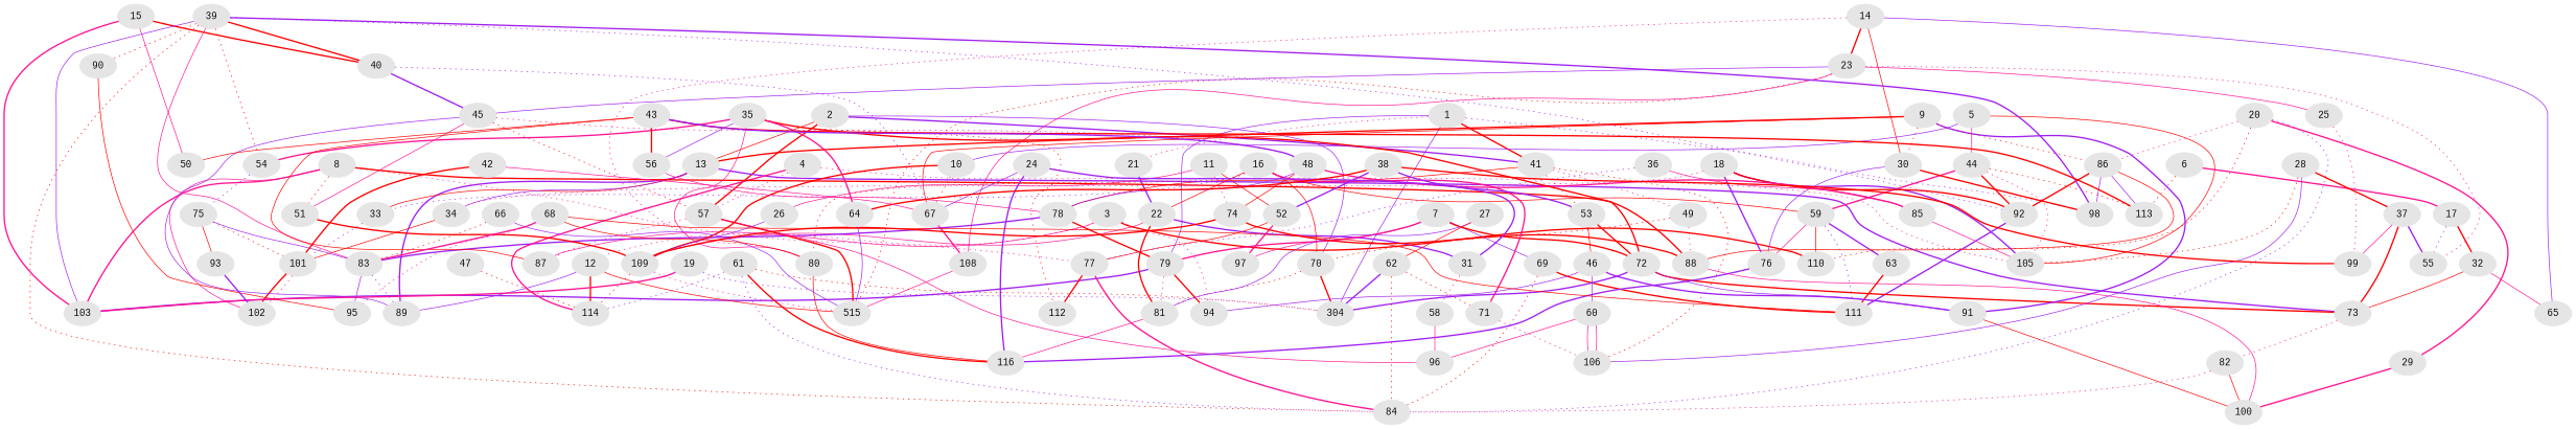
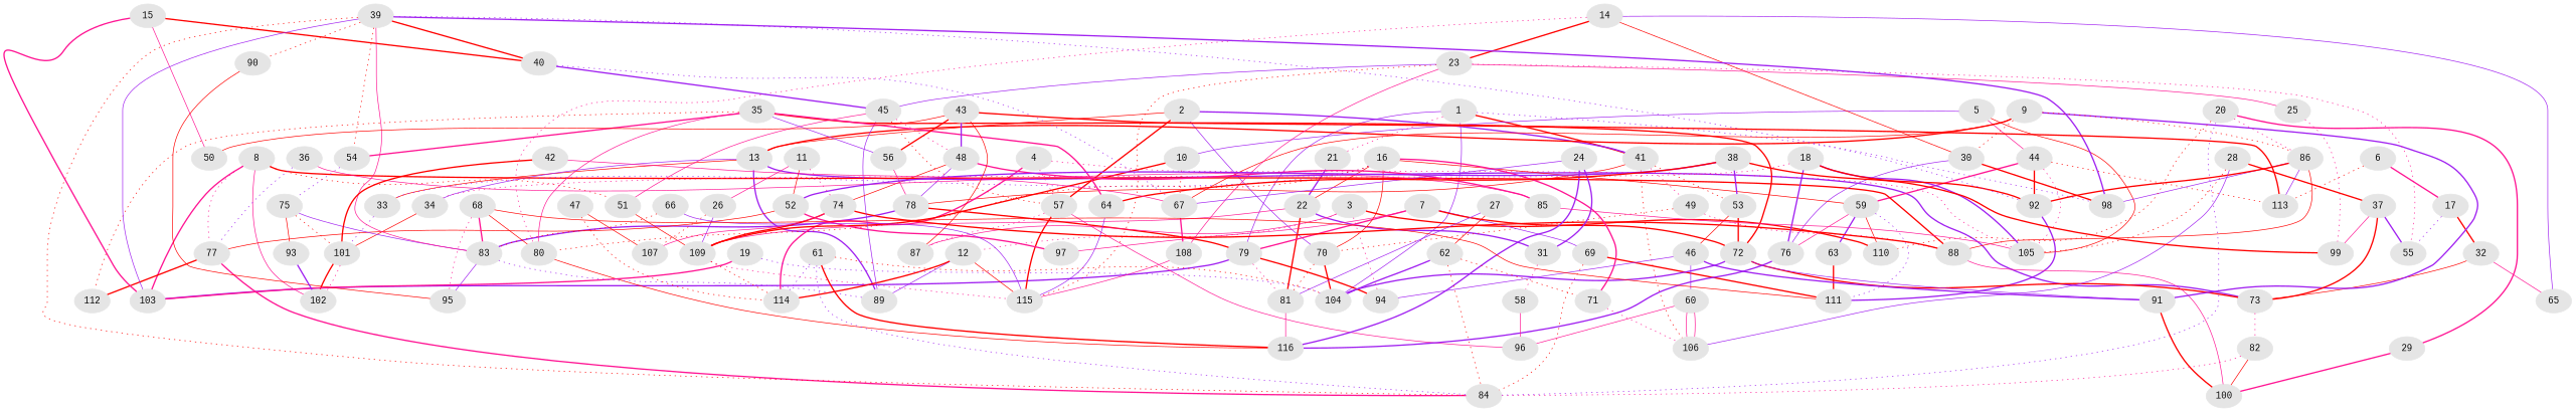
  graph {
    fontname="Liberation Mono"
    node [color=gray90 fontname="Liberation Mono" style=filled]
    edge [color=red fontname="Liberation Mono" style=solid]
    1
    21
    41
    79
    98
-   104 [label=304]
+   104
    22
    106
    53
    49
    78
    94
    103
    81
    2
    13
    57
    70
    89
    33
    34
    73
    87
-   115 [label=515]
+   115
    96
    3
    12
    110
    114
    4
    105
    5
    10
    44
    67
    109
    113
    59
    92
    6
    17
    32
    55
    7
    69
    72
    97
    84
    111
    91
    8
    51
    77
    88
    102
    112
    100
    9
    30
    86
    76
    108
    11
    26
    52
    74
+   107
    101
    82
    14
    23
    65
    80
    25
    45
    116
    15
    40
    50
    16
    71
    31
    63
    18
    19
    20
    29
    58
    99
    48
    24
    27
    62
    28
    37
    35
    54
    56
    64
    75
    36
    85
    38
    46
    39
    83
    90
    95
    42
    43
    60
    47
    93
    61
    66
    68
    1 -- 21 [color=deeppink style=dotted]
    1 -- 41 [style=bold]
    1 -- 79 [color=purple]
    1 -- 98 [color=purple style=dotted]
    1 -- 104 [color=purple]
    21 -- 22 [color=purple style=bold]
    41 -- 106 [style=dotted]
    41 -- 53 [style=dotted]
    41 -- 49 [color=deeppink style=dotted]
    41 -- 78
    79 -- 94 [style=bold]
    79 -- 103 [color=purple style=bold]
    79 -- 81 [color=deeppink style=dotted]
    22 -- 81 [style=bold]
    22 -- 109 [color=deeppink]
    22 -- 31 [color=purple style=bold]
    53 -- 72 [style=bold]
    53 -- 46
    49 -- 70 [style=dotted]
    49 -- 88 [color=deeppink style=dotted]
    78 -- 79 [style=bold]
    78 -- 83 [color=purple style=bold]
    81 -- 116 [color=deeppink]
    2 -- 41 [color=purple style=bold]
    2 -- 13
    2 -- 57 [style=bold]
    2 -- 70 [color=purple]
    13 -- 89 [color=purple style=bold]
    13 -- 33
    13 -- 34 [color=purple]
    13 -- 73 [color=purple style=bold]
    57 -- 87 [color=deeppink style=dotted]
    57 -- 115 [style=bold]
    57 -- 96 [color=deeppink]
    70 -- 104 [style=bold]
    70 -- 81 [style=dotted]
    33 -- 101 [color=purple style=dotted]
    34 -- 101
    73 -- 82 [color=deeppink style=dotted]
    3 -- 94 [color=deeppink style=dotted]
    3 -- 87 [color=deeppink]
    3 -- 12 [color=deeppink style=dotted]
    3 -- 110 [style=bold]
    12 -- 89 [color=purple]
    12 -- 115
    12 -- 114 [style=bold]
    4 -- 57 [color=deeppink style=dotted]
    4 -- 114 [color=deeppink style=bold]
    4 -- 105 [color=deeppink style=dotted]
    5 -- 105
    5 -- 10 [color=purple]
    5 -- 44 [color=deeppink]
    10 -- 67 [style=dotted]
    10 -- 109 [style=bold]
    44 -- 105 [color=deeppink style=dotted]
    44 -- 113 [style=dotted]
    44 -- 59 [color=deeppink style=bold]
    44 -- 92 [style=bold]
    67 -- 108 [color=deeppink style=bold]
    109 -- 115 [color=deeppink style=dotted]
    109 -- 114 [style=dotted]
    59 -- 110
    59 -- 111 [color=purple style=dotted]
    59 -- 76 [color=deeppink]
    59 -- 63 [color=purple style=bold]
    92 -- 111 [color=purple style=bold]
    6 -- 113 [style=dotted]
    6 -- 17 [color=deeppink style=bold]
    17 -- 32 [style=bold]
    17 -- 55 [color=purple style=dotted]
    32 -- 73
    32 -- 65 [color=deeppink]
    7 -- 79 [color=deeppink style=bold]
    7 -- 69 [color=purple]
    7 -- 72 [style=bold]
    7 -- 97 [color=deeppink]
    69 -- 84 [style=dotted]
    69 -- 111 [style=bold]
    72 -- 104 [color=purple style=bold]
    72 -- 73 [style=bold]
    72 -- 91 [color=purple]
-   91 -- 100
+   91 -- 100 [style=bold]
    8 -- 103 [color=deeppink style=bold]
    8 -- 51 [style=dotted]
    8 -- 77 [color=deeppink style=dotted]
    8 -- 88 [style=bold]
    8 -- 102 [color=deeppink]
-   51 -- 109 [style=bold]
+   51 -- 109
    77 -- 84 [color=deeppink style=bold]
    77 -- 112 [style=bold]
    88 -- 100 [color=deeppink]
    9 -- 13 [style=bold]
    9 -- 67
    9 -- 91 [color=purple style=bold]
    9 -- 30 [style=dotted]
    9 -- 86 [style=dotted]
    30 -- 98 [style=bold]
    30 -- 76 [color=purple]
    86 -- 98 [color=purple]
    86 -- 113 [color=purple]
    86 -- 92 [style=bold]
    86 -- 88
    76 -- 116 [color=purple style=bold]
    108 -- 115 [color=deeppink]
    11 -- 26 [color=deeppink]
    11 -- 52
    11 -- 74 [color=deeppink style=dotted]
    26 -- 109 [color=purple]
+   26 -- 107 [style=dotted]
    52 -- 97 [color=deeppink style=bold]
    52 -- 77
    74 -- 109 [style=bold]
    74 -- 88 [style=bold]
+   74 -- 107 [color=deeppink]
    101 -- 102 [style=bold]
    101 -- 102 [color=deeppink style=dotted]
    82 -- 84 [color=deeppink style=dotted]
    82 -- 100
    14 -- 30
    14 -- 23 [style=bold]
    14 -- 65 [color=purple]
    14 -- 80 [color=deeppink style=dotted]
    23 -- 115 [style=dotted]
    23 -- 55 [color=deeppink style=dotted]
    23 -- 108 [color=deeppink]
    23 -- 25 [color=deeppink]
    23 -- 45 [color=purple]
    80 -- 116
    25 -- 99 [color=deeppink style=dotted]
    45 -- 57 [style=dotted]
    45 -- 89 [color=purple]
    45 -- 51 [color=deeppink]
    45 -- 48 [color=deeppink style=dotted]
    15 -- 103 [color=deeppink style=bold]
    15 -- 40 [style=bold]
    15 -- 50 [color=deeppink]
    40 -- 67 [color=purple style=dotted]
    40 -- 45 [color=purple style=bold]
    16 -- 22
    16 -- 70
    16 -- 33 [color=purple style=dotted]
    16 -- 59
    16 -- 80 [style=dotted]
    16 -- 71 [color=deeppink style=bold]
    71 -- 106 [color=deeppink style=dotted]
    31 -- 58 [color=deeppink style=dotted]
    63 -- 111 [style=bold]
    18 -- 34 [color=deeppink style=dotted]
    18 -- 105 [color=purple style=bold]
    18 -- 92 [style=bold]
    18 -- 76 [color=purple style=bold]
    19 -- 104 [color=purple style=dotted]
    19 -- 103 [color=deeppink style=bold]
    20 -- 110 [style=dotted]
    20 -- 84 [color=purple style=dotted]
    20 -- 86 [color=deeppink style=dotted]
    20 -- 29 [color=deeppink style=bold]
    29 -- 100 [color=deeppink style=bold]
    58 -- 96 [color=deeppink]
    48 -- 78 [color=purple]
    48 -- 74
    48 -- 85 [color=deeppink style=bold]
    24 -- 67 [color=purple]
    24 -- 116 [color=purple style=bold]
    24 -- 31 [color=purple style=bold]
    27 -- 81 [color=purple]
    27 -- 62
    62 -- 104 [color=purple style=bold]
    62 -- 84 [style=dotted]
    62 -- 71 [style=dotted]
    28 -- 106 [color=purple]
    28 -- 105 [style=dotted]
    28 -- 37 [style=bold]
    37 -- 73 [style=bold]
    37 -- 55 [color=purple style=bold]
    37 -- 99 [color=deeppink]
    35 -- 72 [style=bold]
    35 -- 112 [style=dotted]
    35 -- 80 [color=deeppink]
    35 -- 54 [color=deeppink style=bold]
    35 -- 56 [color=purple]
    35 -- 64 [color=deeppink style=bold]
    54 -- 75 [color=purple style=dotted]
    56 -- 78 [color=deeppink]
    64 -- 115 [color=purple]
    75 -- 101 [style=dotted]
    75 -- 83 [color=purple]
    75 -- 93
    36 -- 77 [color=purple style=dotted]
    36 -- 85 [color=deeppink]
    85 -- 105 [color=deeppink]
    38 -- 53 [color=purple style=bold]
    38 -- 52 [color=purple style=bold]
    38 -- 99 [style=bold]
    38 -- 64 [style=bold]
    46 -- 94 [color=purple]
    46 -- 91 [color=purple style=bold]
    46 -- 60 [color=purple]
    39 -- 98 [color=purple style=bold]
    39 -- 103 [color=purple]
    39 -- 92 [color=purple style=dotted]
    39 -- 84 [style=dotted]
    39 -- 40 [style=bold]
    39 -- 54 [style=dotted]
    39 -- 83 [color=deeppink]
    39 -- 90 [style=dotted]
    83 -- 89 [color=purple style=dotted]
    83 -- 95 [color=purple]
    90 -- 95
    42 -- 67 [color=deeppink]
    42 -- 101 [style=bold]
    43 -- 87
    43 -- 113 [style=bold]
    43 -- 50
    43 -- 48 [color=purple style=bold]
    43 -- 56 [style=bold]
    60 -- 106 [color=deeppink]
    60 -- 106 [color=deeppink]
    60 -- 96 [color=deeppink]
    47 -- 114 [style=dotted]
+   47 -- 107
    93 -- 102 [color=purple style=bold]
    61 -- 104 [style=dotted]
    61 -- 114 [color=purple style=dotted]
    61 -- 84 [color=purple style=dotted]
    61 -- 116 [style=bold]
    66 -- 115 [color=purple]
    66 -- 83 [style=dotted]
    68 -- 111
    68 -- 80
    68 -- 83 [color=deeppink style=bold]
    68 -- 95 [color=deeppink style=dotted]
  }
